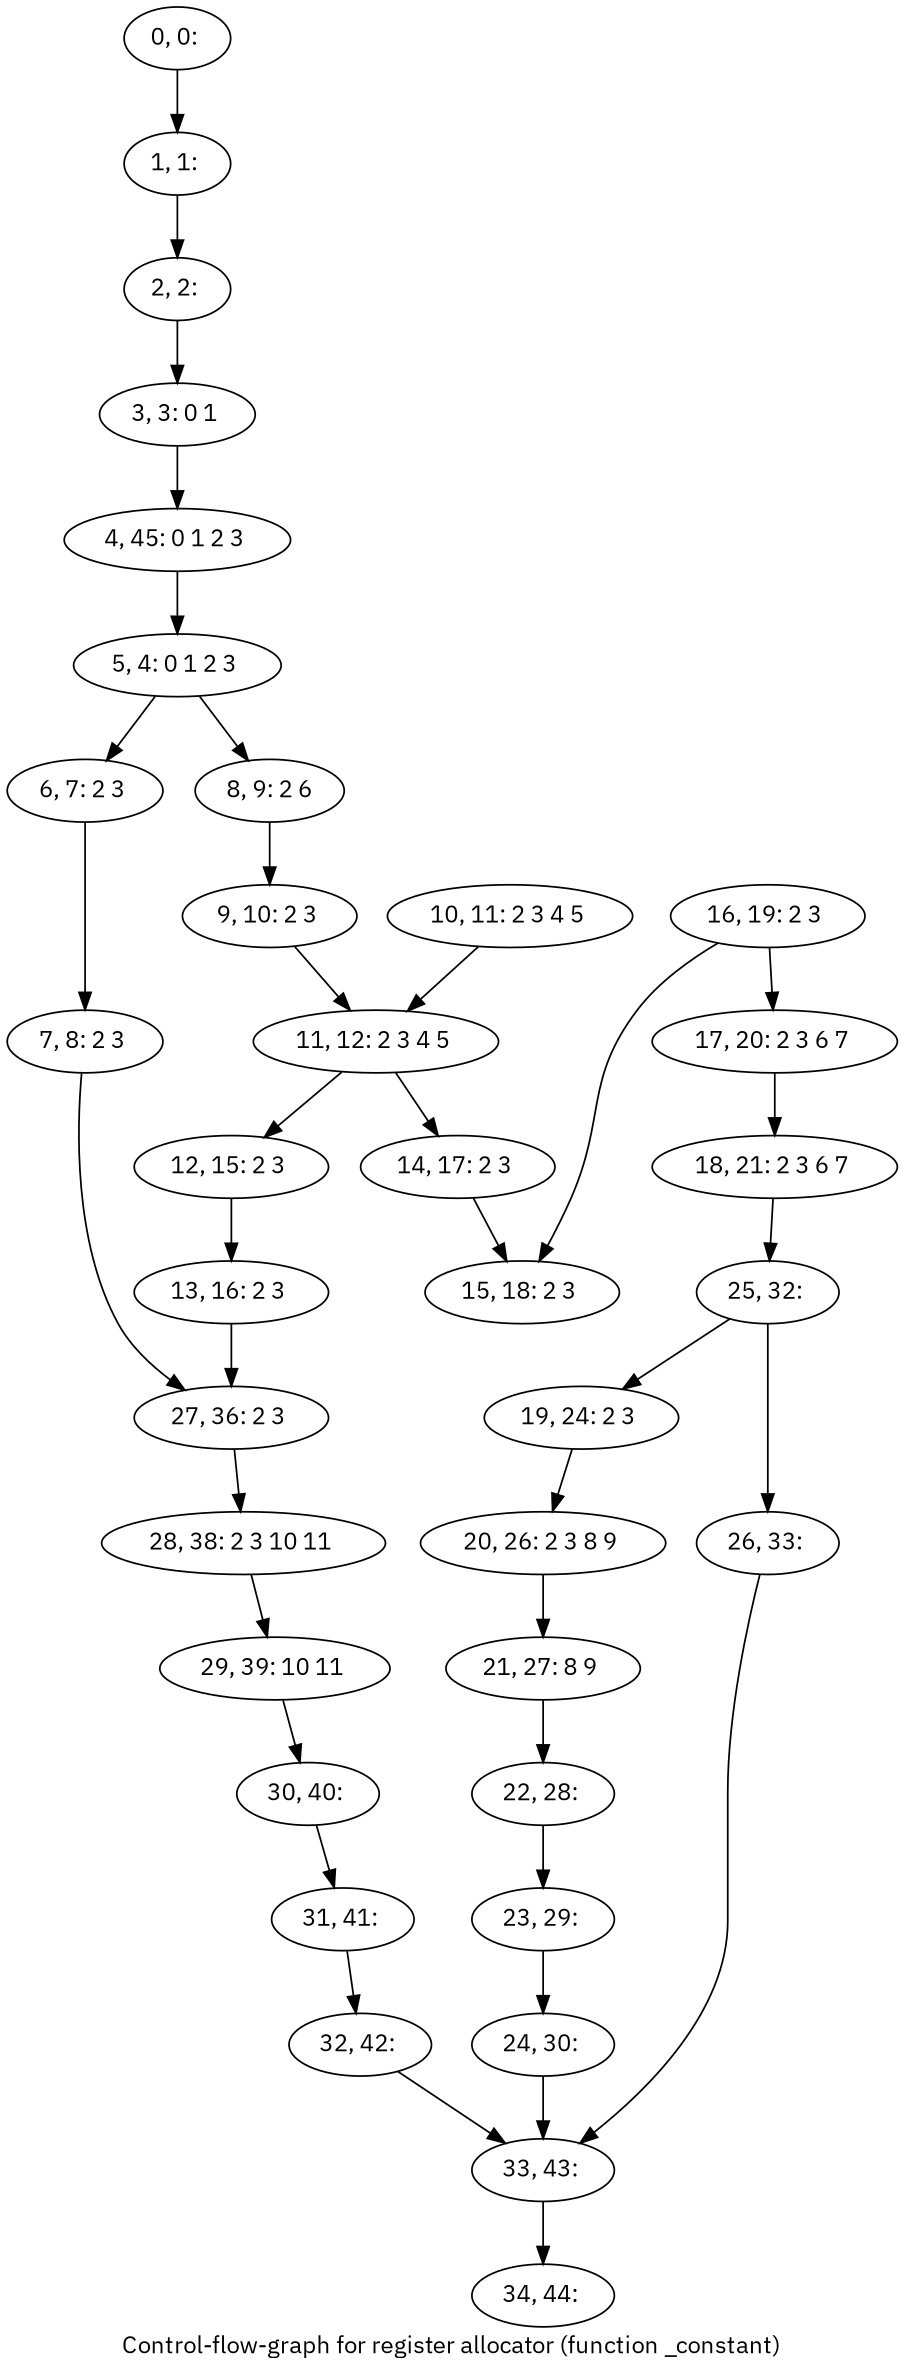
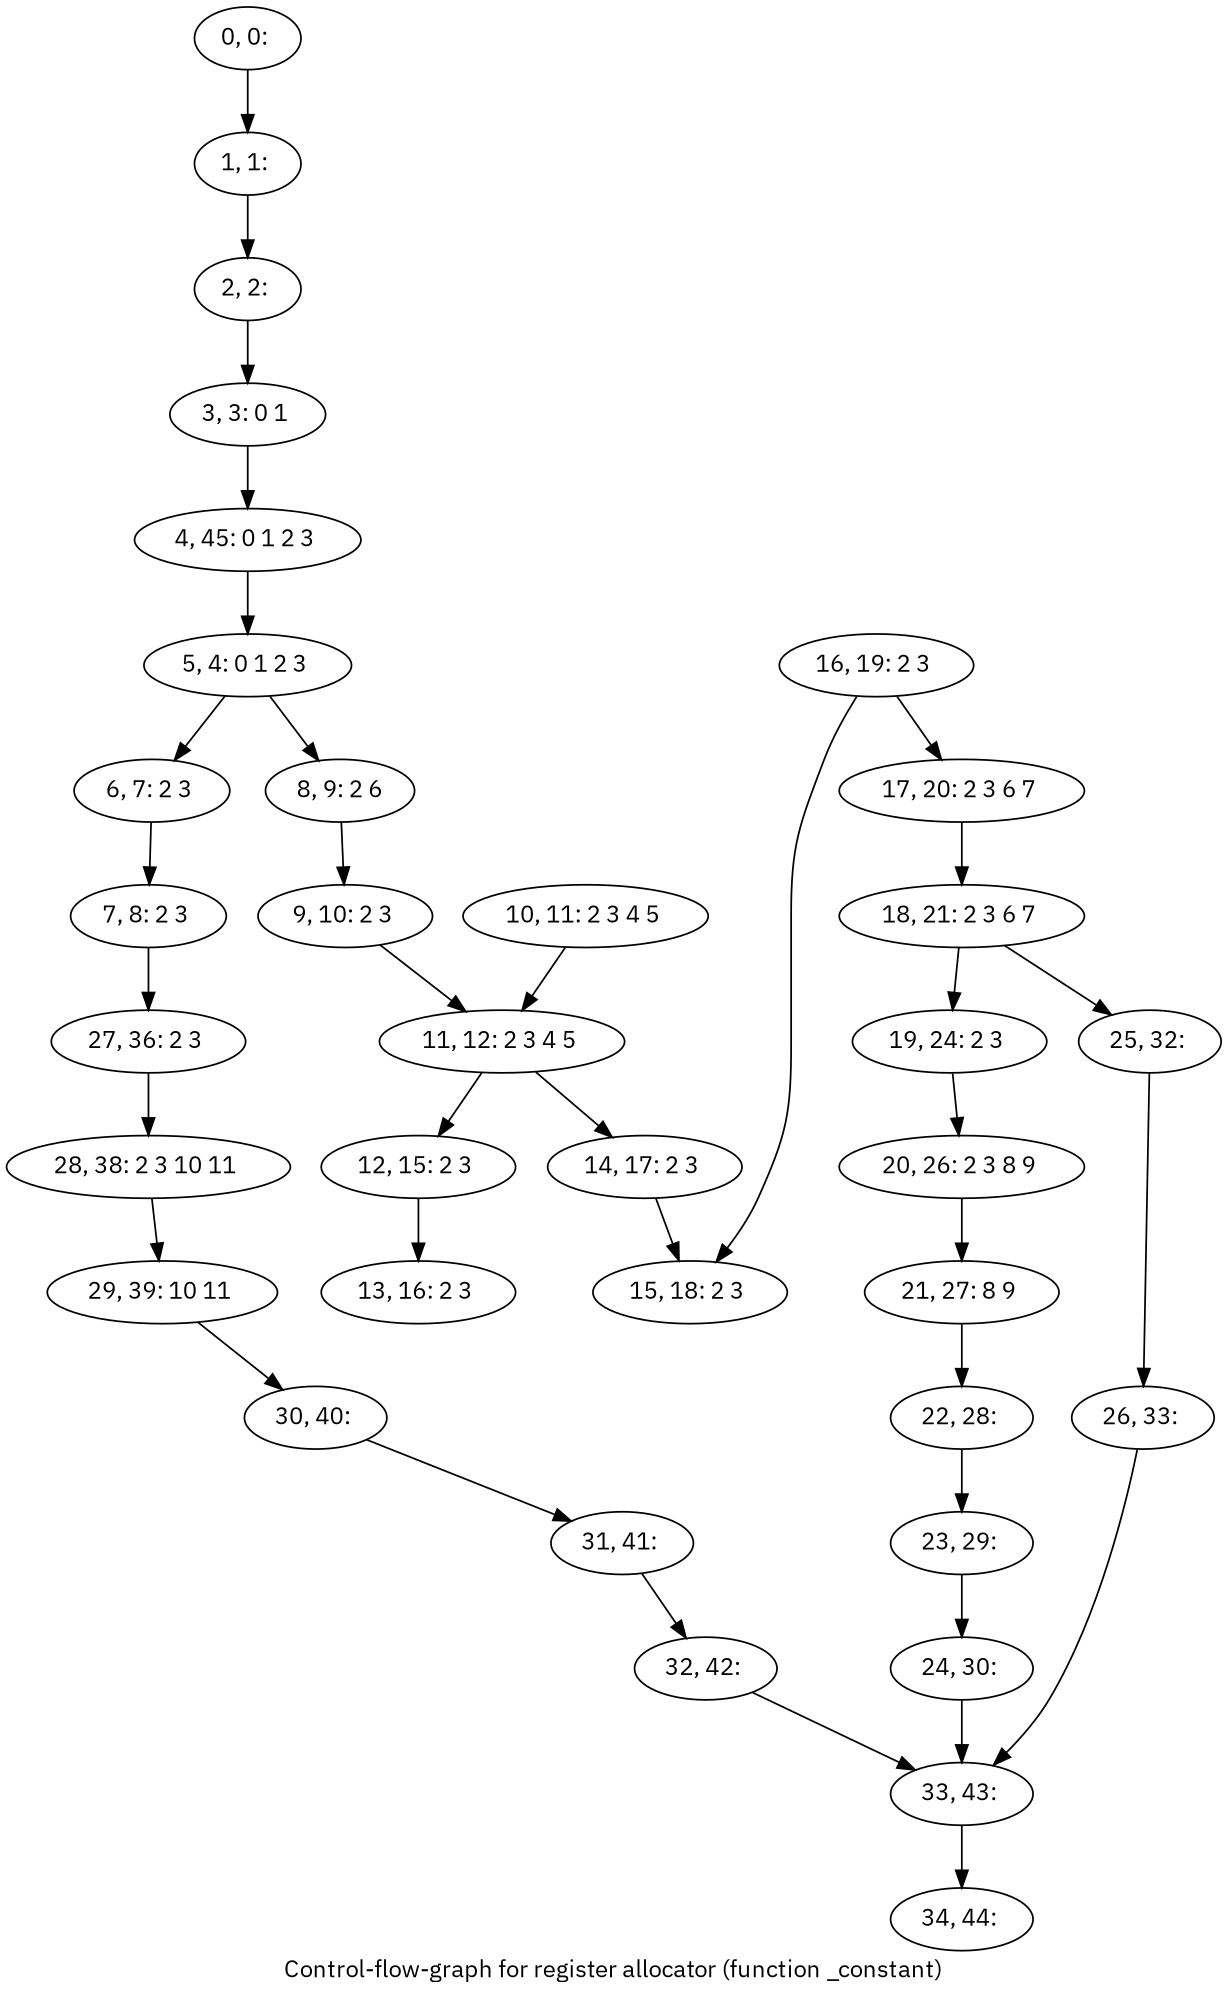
  digraph {
    fontname="IBM Plex Sans"
    label="Control-flow-graph for register allocator (function _constant)"
    node [fontname="IBM Plex Sans"]
    edge [fontname="IBM Plex Sans"]
    n1 [label="0, 0: "]
    n2 [label="1, 1: "]
    n3 [label="2, 2: "]
    n4 [label="3, 3: 0 1 "]
    n5 [label="4, 45: 0 1 2 3 "]
    n6 [label="5, 4: 0 1 2 3 "]
    n7 [label="6, 7: 2 3 "]
    n8 [label="8, 9: 2 6"]
    n9 [label="7, 8: 2 3 "]
    n10 [label="9, 10: 2 3 "]
    n11 [label="27, 36: 2 3 "]
    n12 [label="28, 38: 2 3 10 11 "]
    n13 [label="11, 12: 2 3 4 5 "]
    n14 [label="10, 11: 2 3 4 5 "]
    n15 [label="12, 15: 2 3 "]
    n16 [label="14, 17: 2 3 "]
    n17 [label="13, 16: 2 3 "]
    n18 [label="15, 18: 2 3 "]
    n19 [label="16, 19: 2 3 "]
    n20 [label="17, 20: 2 3 6 7 "]
    n21 [label="18, 21: 2 3 6 7 "]
    n22 [label="19, 24: 2 3 "]
    n23 [label="25, 32: "]
    n24 [label="20, 26: 2 3 8 9 "]
    n25 [label="26, 33: "]
    n26 [label="21, 27: 8 9 "]
    n27 [label="22, 28: "]
    n28 [label="23, 29: "]
    n29 [label="24, 30: "]
    n30 [label="33, 43: "]
    n31 [label="34, 44: "]
    n32 [label="29, 39: 10 11 "]
    n33 [label="30, 40: "]
    n34 [label="31, 41: "]
    n35 [label="32, 42: "]
    n1 -> n2
    n2 -> n3
    n3 -> n4
    n4 -> n5
    n5 -> n6
    n6 -> n7
    n6 -> n8
    n7 -> n9
    n8 -> n10
    n9 -> n11
    n10 -> n13
    n11 -> n12
    n12 -> n32
    n13 -> n15
    n13 -> n16
    n14 -> n13
    n15 -> n17
    n16 -> n18
-   n17 -> n11
    n19 -> n18
    n19 -> n20
    n20 -> n21
-   n23 -> n22
+   n21 -> n22
    n21 -> n23
    n22 -> n24
    n23 -> n25
    n24 -> n26
    n25 -> n30
    n26 -> n27
    n27 -> n28
    n28 -> n29
    n29 -> n30
    n30 -> n31
    n32 -> n33
    n33 -> n34
    n34 -> n35
    n35 -> n30
  }
